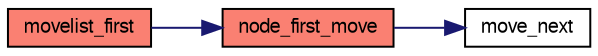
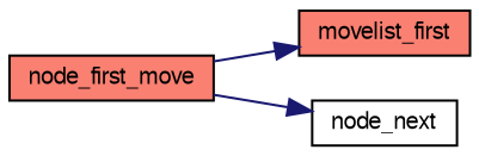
  digraph {
    rankdir=LR
    node [color=black fillcolor=salmon fontname=FreeSans fontsize=10 shape=record style=filled]
    edge [color=midnightblue fontname=FreeSans fontsize=10 labelfontname=FreeSans labelfontsize=10 style=solid]
    n1 [fontcolor=black height=0.2 label=node_first_move width=0.4]
    n2 [height=0.2 label=movelist_first width=0.4]
-   n3 [fillcolor=white height=0.2 label=move_next width=0.4]
-   n2 -> n1
+   n3 [fillcolor=white height=0.2 label=node_next width=0.4]
+   n1 -> n2
    n1 -> n3
  }
